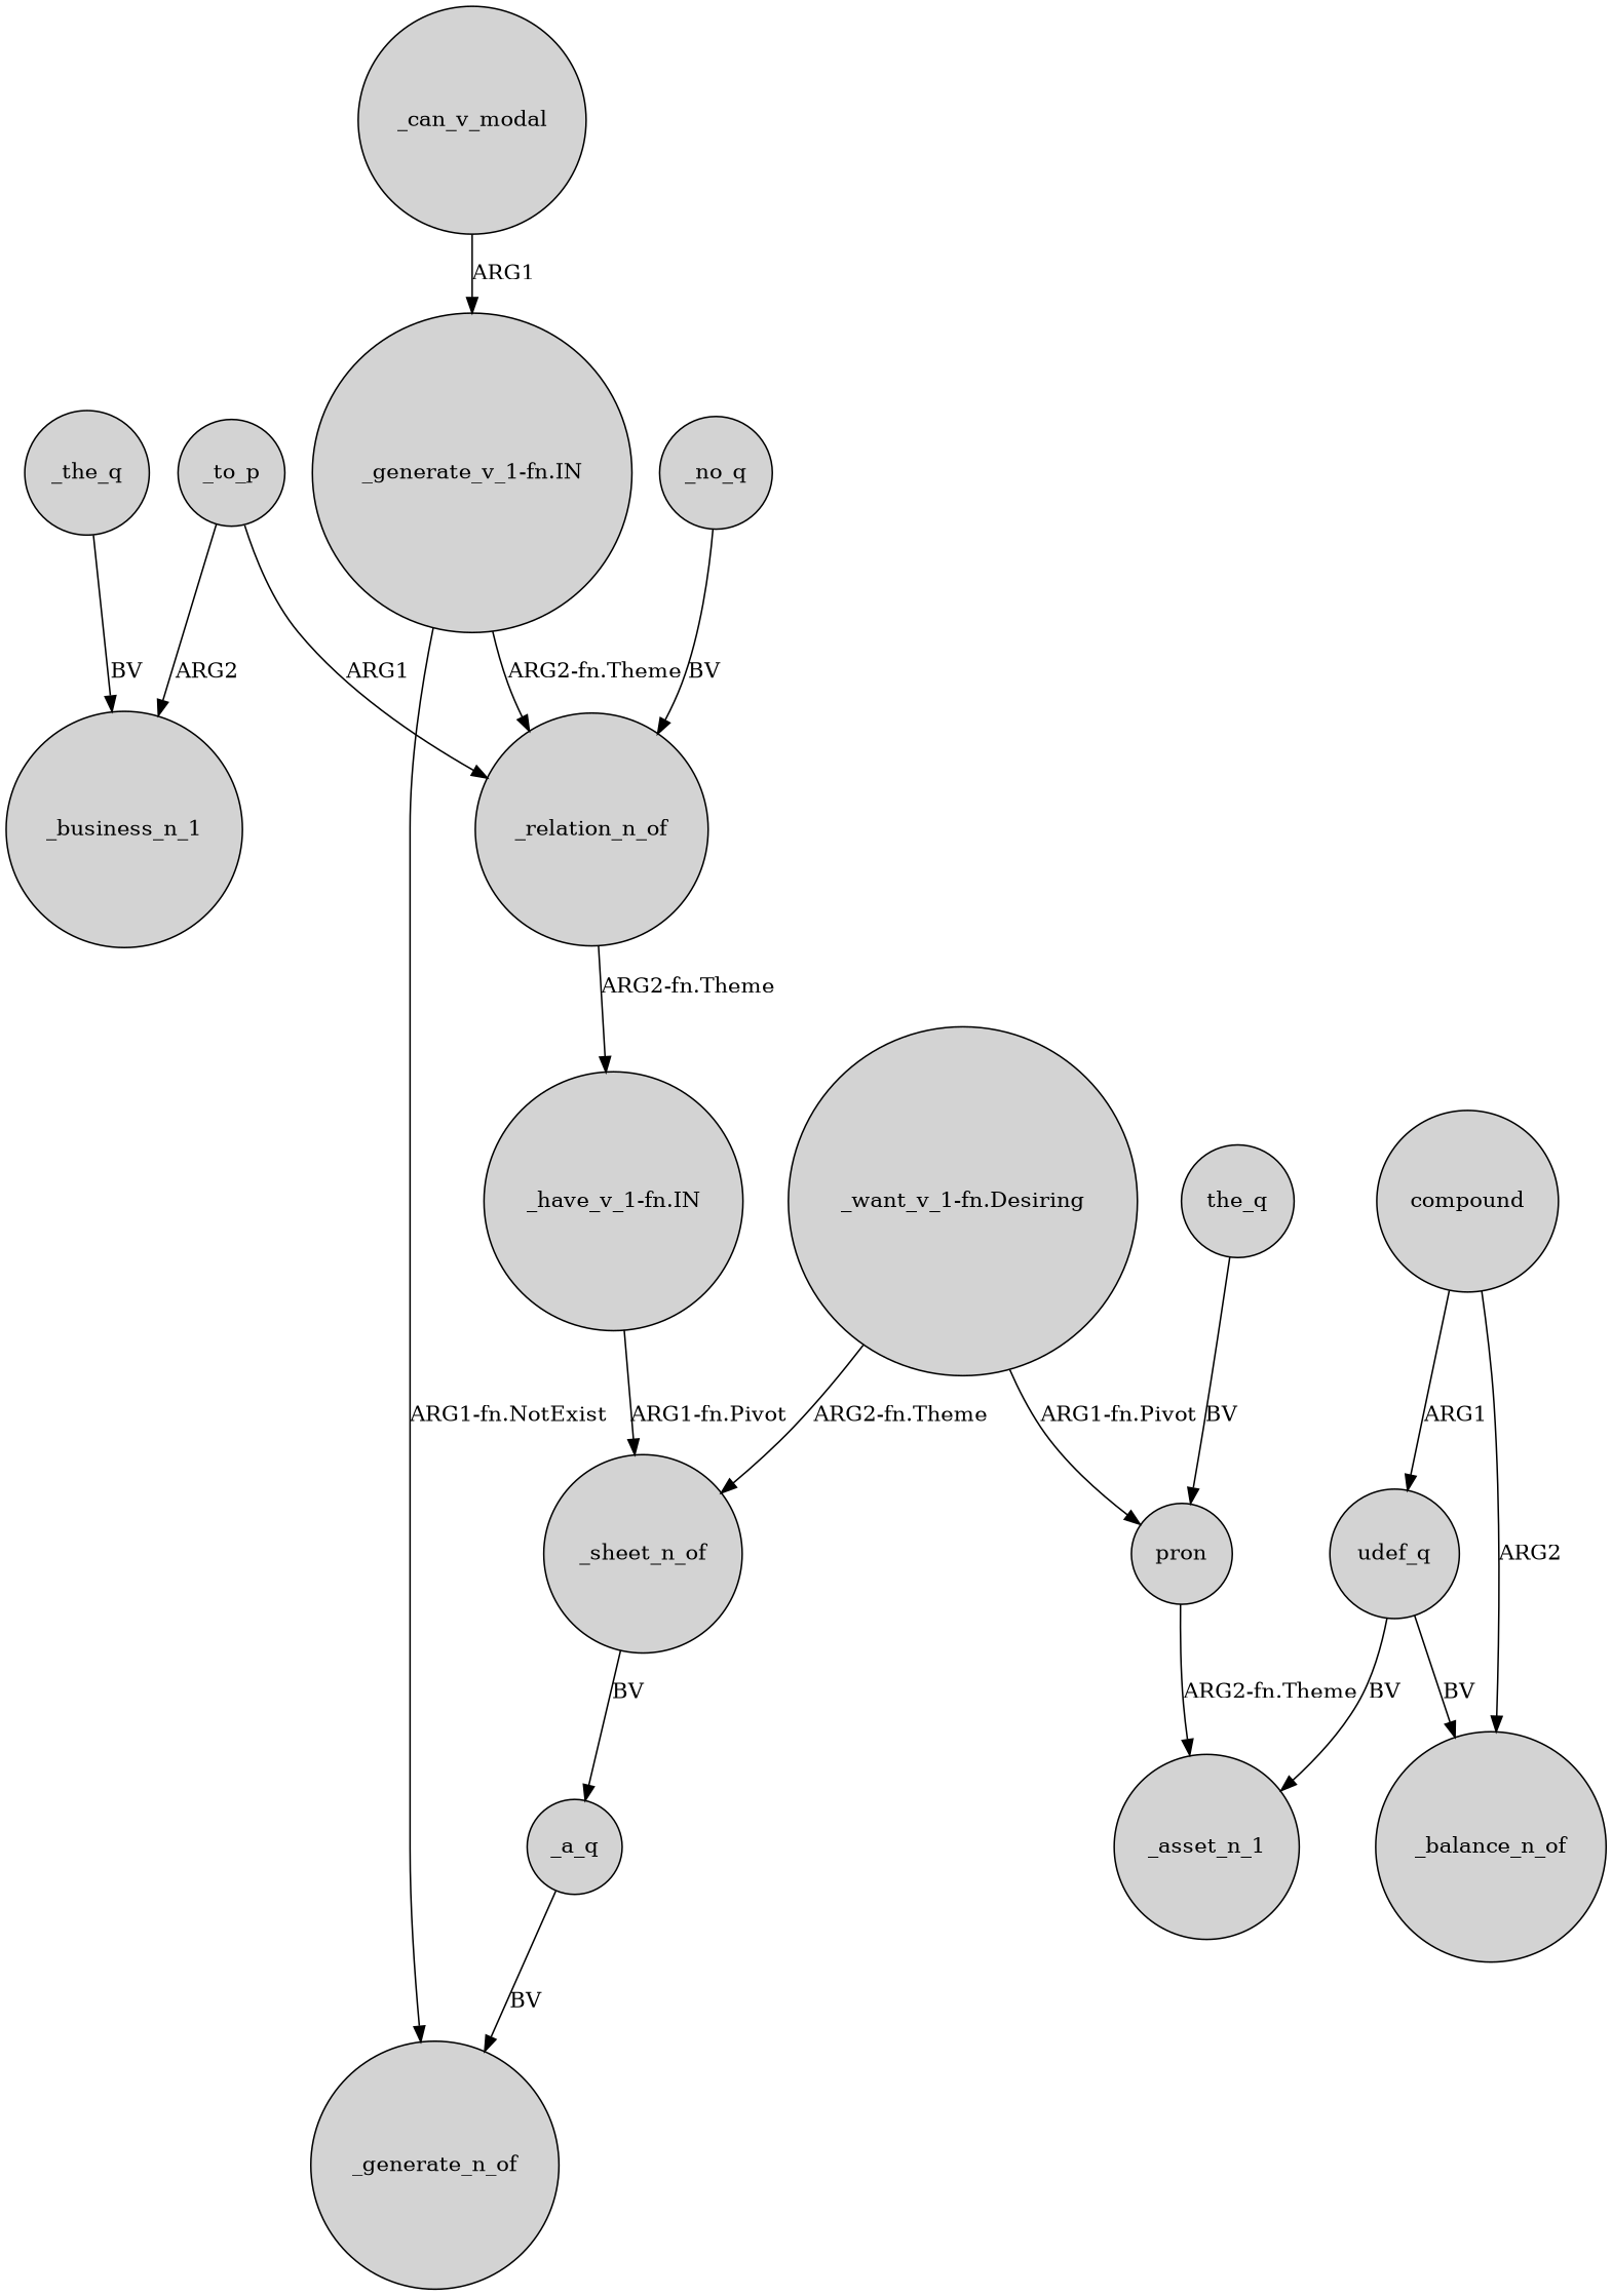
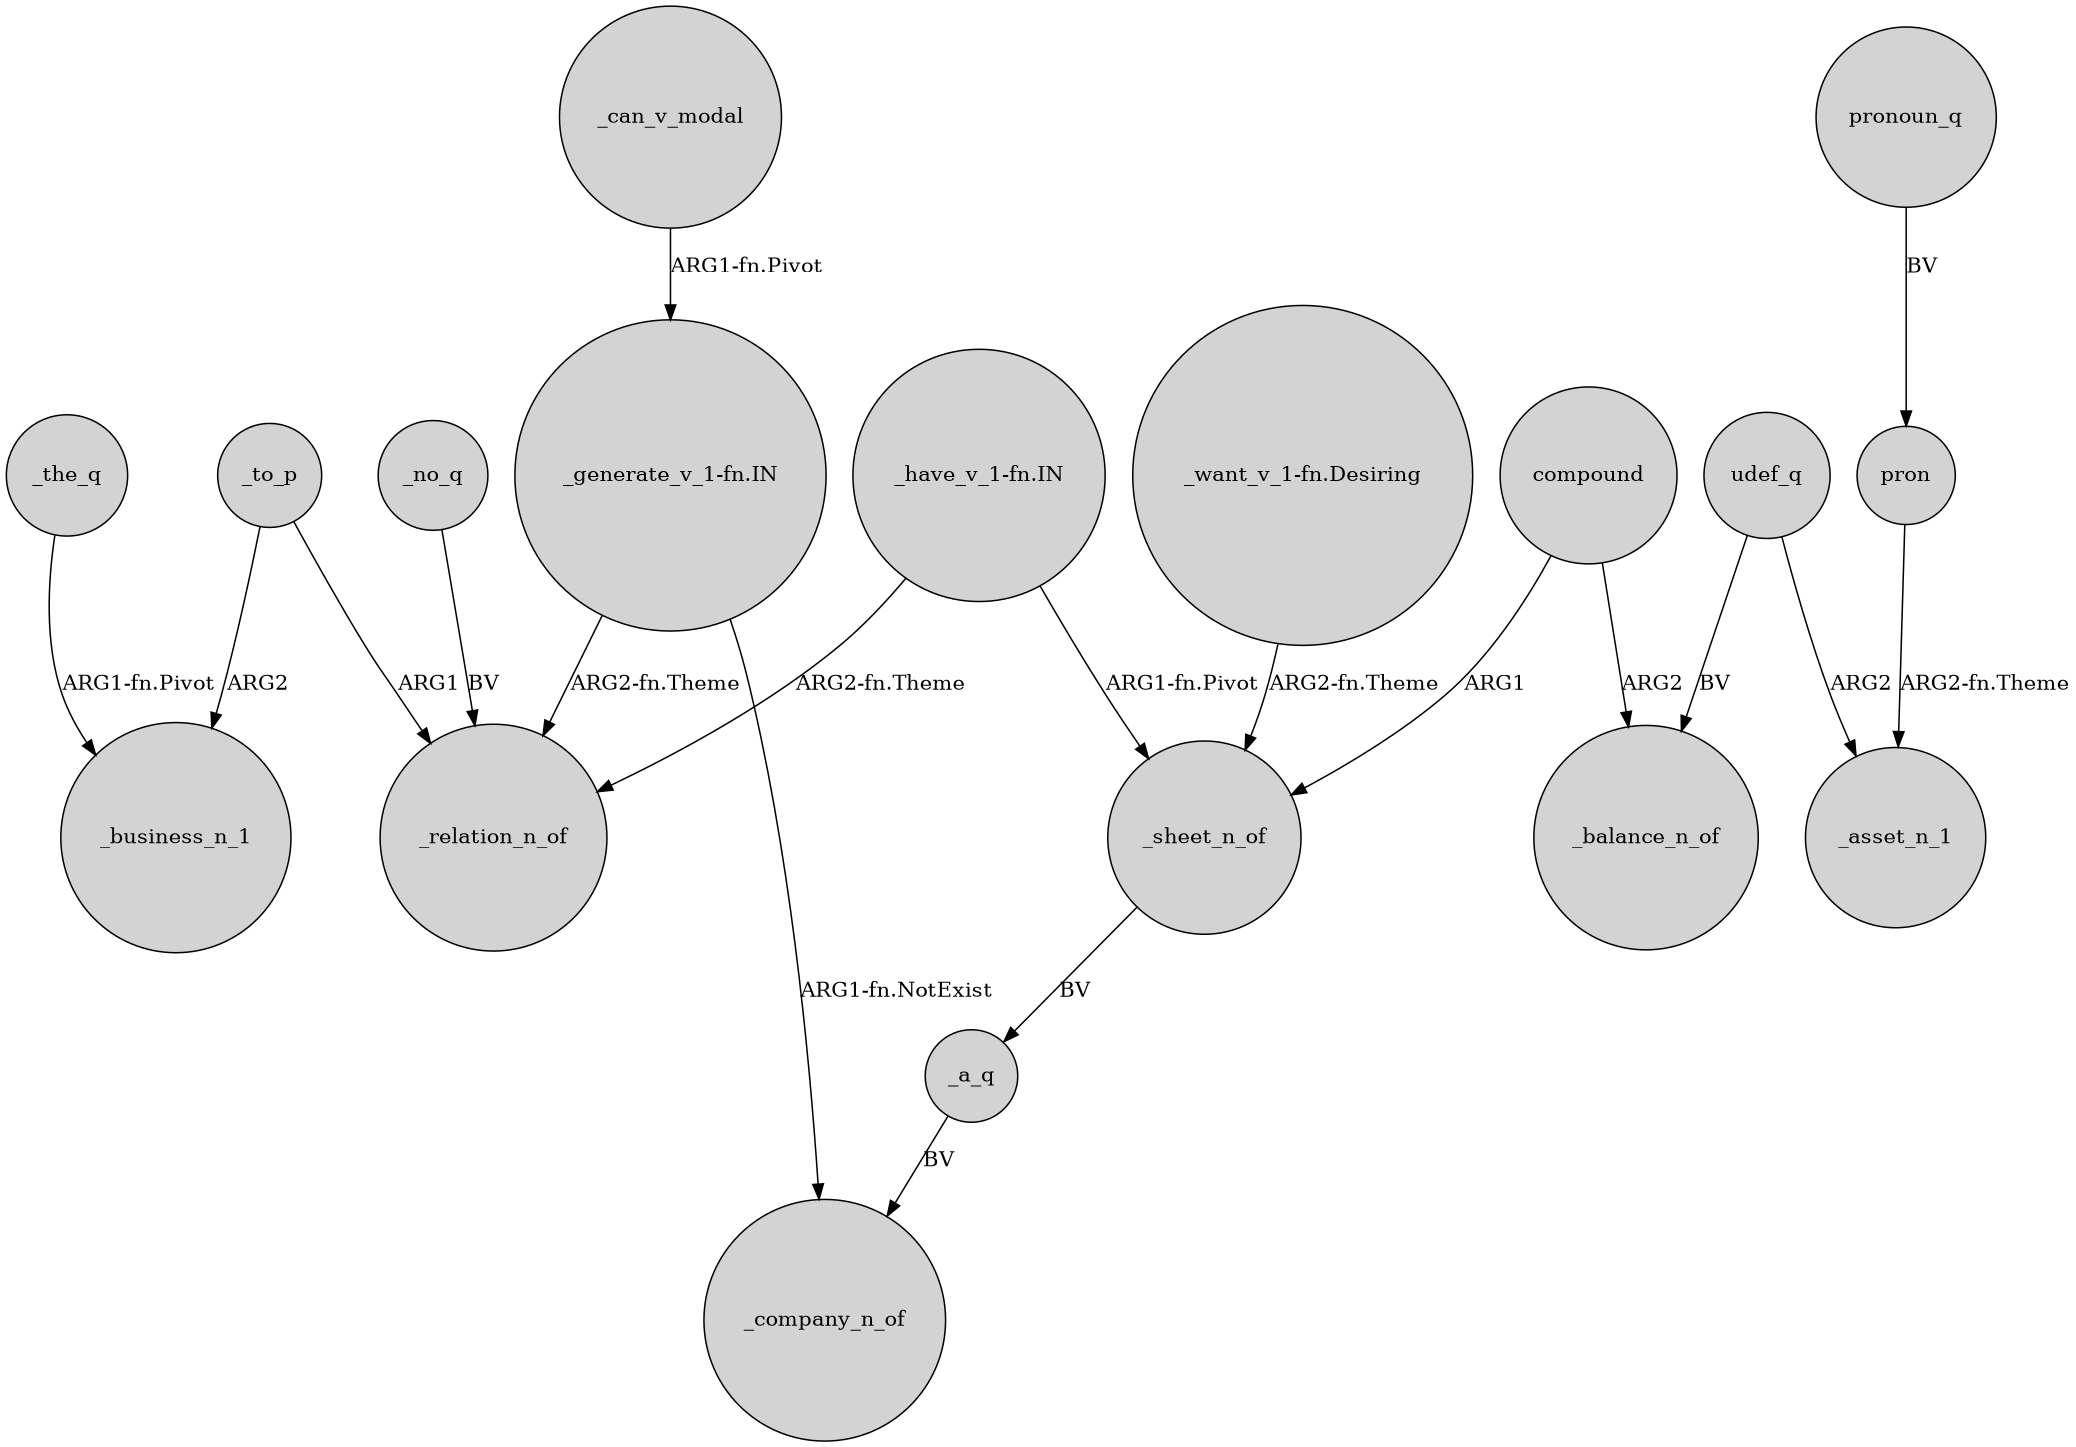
  digraph {
    node [shape=circle style=filled]
    _the_q
    _business_n_1
    "_have_v_1-fn.IN"
    _relation_n_of
    _sheet_n_of
    _a_q
    compound
    _balance_n_of
    udef_q
    _asset_n_1
    _to_p
    "_want_v_1-fn.Desiring"
    pron
-   _company_n_of [label=_generate_n_of]
-   pronoun_q [label=the_q]
+   _company_n_of
+   pronoun_q
    "_generate_v_1-fn.IN"
    _no_q
    _can_v_modal
-   _the_q -> _business_n_1 [label=BV]
-   _relation_n_of -> "_have_v_1-fn.IN" [label="ARG2-fn.Theme"]
+   _the_q -> _business_n_1 [label="ARG1-fn.Pivot"]
+   "_have_v_1-fn.IN" -> _relation_n_of [label="ARG2-fn.Theme"]
    "_have_v_1-fn.IN" -> _sheet_n_of [label="ARG1-fn.Pivot"]
    _sheet_n_of -> _a_q [label=BV]
    _a_q -> _company_n_of [label=BV]
-   compound -> udef_q [label=ARG1]
+   compound -> _sheet_n_of [label=ARG1]
    compound -> _balance_n_of [label=ARG2]
    udef_q -> _balance_n_of [label=BV]
-   udef_q -> _asset_n_1 [label=BV]
+   udef_q -> _asset_n_1 [label=ARG2]
    _to_p -> _business_n_1 [label=ARG2]
    _to_p -> _relation_n_of [label=ARG1]
    "_want_v_1-fn.Desiring" -> _sheet_n_of [label="ARG2-fn.Theme"]
-   "_want_v_1-fn.Desiring" -> pron [label="ARG1-fn.Pivot"]
    pron -> _asset_n_1 [label="ARG2-fn.Theme"]
    pronoun_q -> pron [label=BV]
    "_generate_v_1-fn.IN" -> _relation_n_of [label="ARG2-fn.Theme"]
    "_generate_v_1-fn.IN" -> _company_n_of [label="ARG1-fn.NotExist"]
    _no_q -> _relation_n_of [label=BV]
-   _can_v_modal -> "_generate_v_1-fn.IN" [label=ARG1]
+   _can_v_modal -> "_generate_v_1-fn.IN" [label="ARG1-fn.Pivot"]
  }
